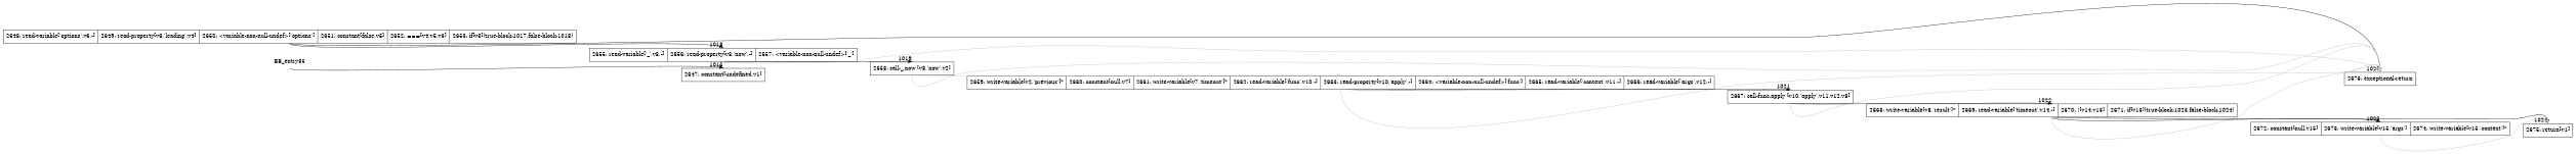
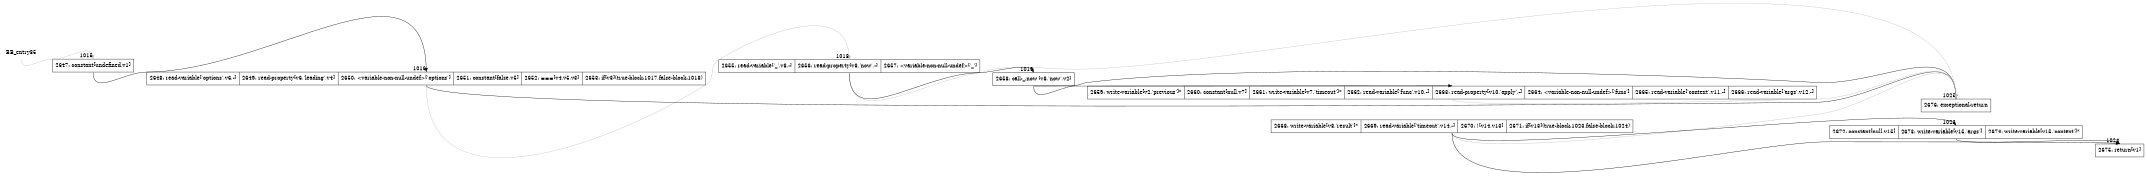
  digraph {
    rankdir=LR
    node [shape=record]
    edge [headport=n tailport=s]
    n1 [label=BB_entry85 shape=none]
    n2 [label="{2647: constant[undefined,v1]}"]
    n3 [label="{2648: read-variable['options',v6,-]|2649: read-property[v6,'leading',v4]|2650: \<variable-non-null-undef\>['options']|2651: constant[false,v5]|2652: ===[v4,v5,v3]|2653: if[v3](true-block:1017,false-block:1018)}"]
    n4 [label="{2655: read-variable['_',v8,-]|2656: read-property[v8,'now',-]|2657: \<variable-non-null-undef\>['_']}"]
    n5 [label="{2676: exceptional-return}"]
    n6 [label="{2658: call-_.now [v8,'now',v2]}"]
    n7 [label="{2659: write-variable[v2,'previous']*|2660: constant[null,v7]|2661: write-variable[v7,'timeout']*|2662: read-variable['func',v10,-]|2663: read-property[v10,'apply',-]|2664: \<variable-non-null-undef\>['func']|2665: read-variable['context',v11,-]|2666: read-variable['args',v12,-]}"]
-   n8 [label="{2667: call-func.apply [v10,'apply',v11,v12,v8]}"]
    n9 [label="{2668: write-variable[v8,'result']*|2669: read-variable['timeout',v14,-]|2670: ![v14,v13]|2671: if[v13](true-block:1023,false-block:1024)}"]
    n10 [label="{2672: constant[null,v15]|2673: write-variable[v15,'args']|2674: write-variable[v15,'context']*}"]
    n11 [label="{2675: return[v1]}"]
-   n1 -> n2 [headlabel="    1015"]
-   n3 -> n4 [headlabel="      1018"]
+   n1 -> n2 [headlabel="    1015" color=gray]
+   n2 -> n3 [headlabel="      1016"]
+   n3 -> n4 [headlabel="      1018" color=gray]
    n3 -> n5 [color=black headlabel="      1025"]
    n4 -> n5 [color=gray]
    n4 -> n6 [headlabel="      1019"]
-   n6 -> n5 [color=gray]
-   n6 -> n7 [color=gray]
+   n6 -> n5 [color=black]
+   n6 -> n7
    n7 -> n5 [color=gray]
-   n7 -> n8 [headlabel="      1021"]
-   n8 -> n5 [color=gray]
-   n8 -> n9 [headlabel="      1022"]
    n9 -> n5 [color=gray]
    n9 -> n10 [headlabel="      1023"]
    n9 -> n11 [headlabel="      1024"]
-   n10 -> n11 [color=gray]
+   n10 -> n11
  }
